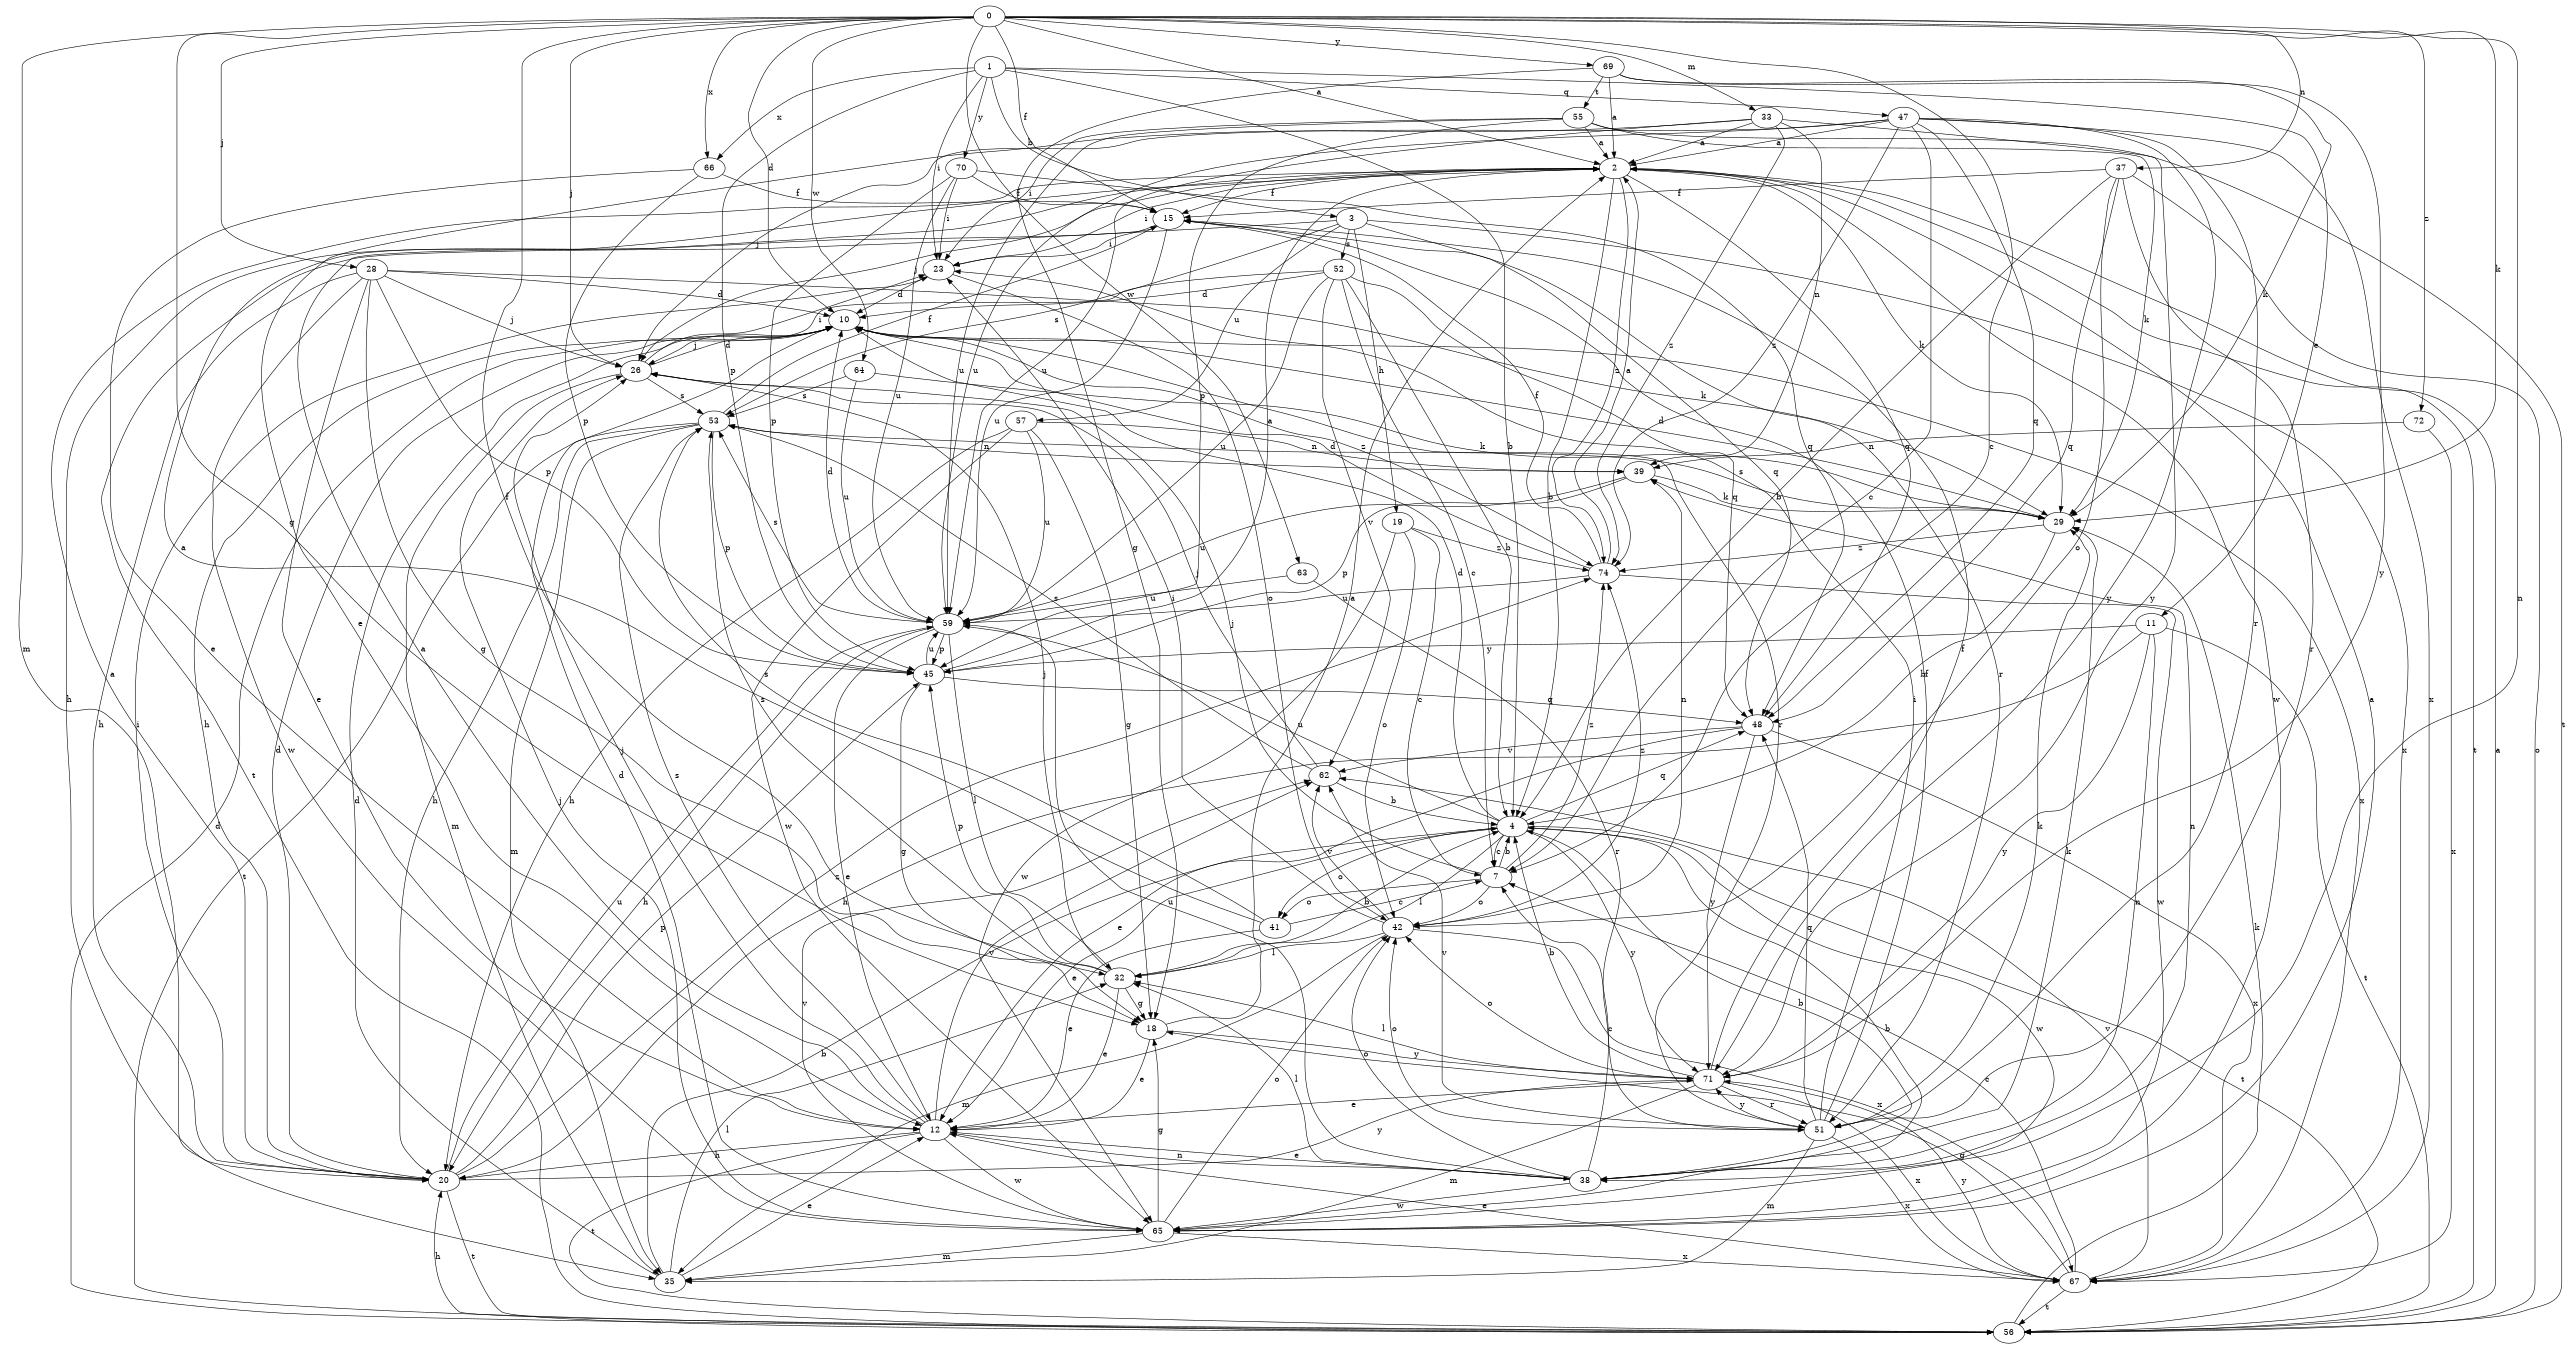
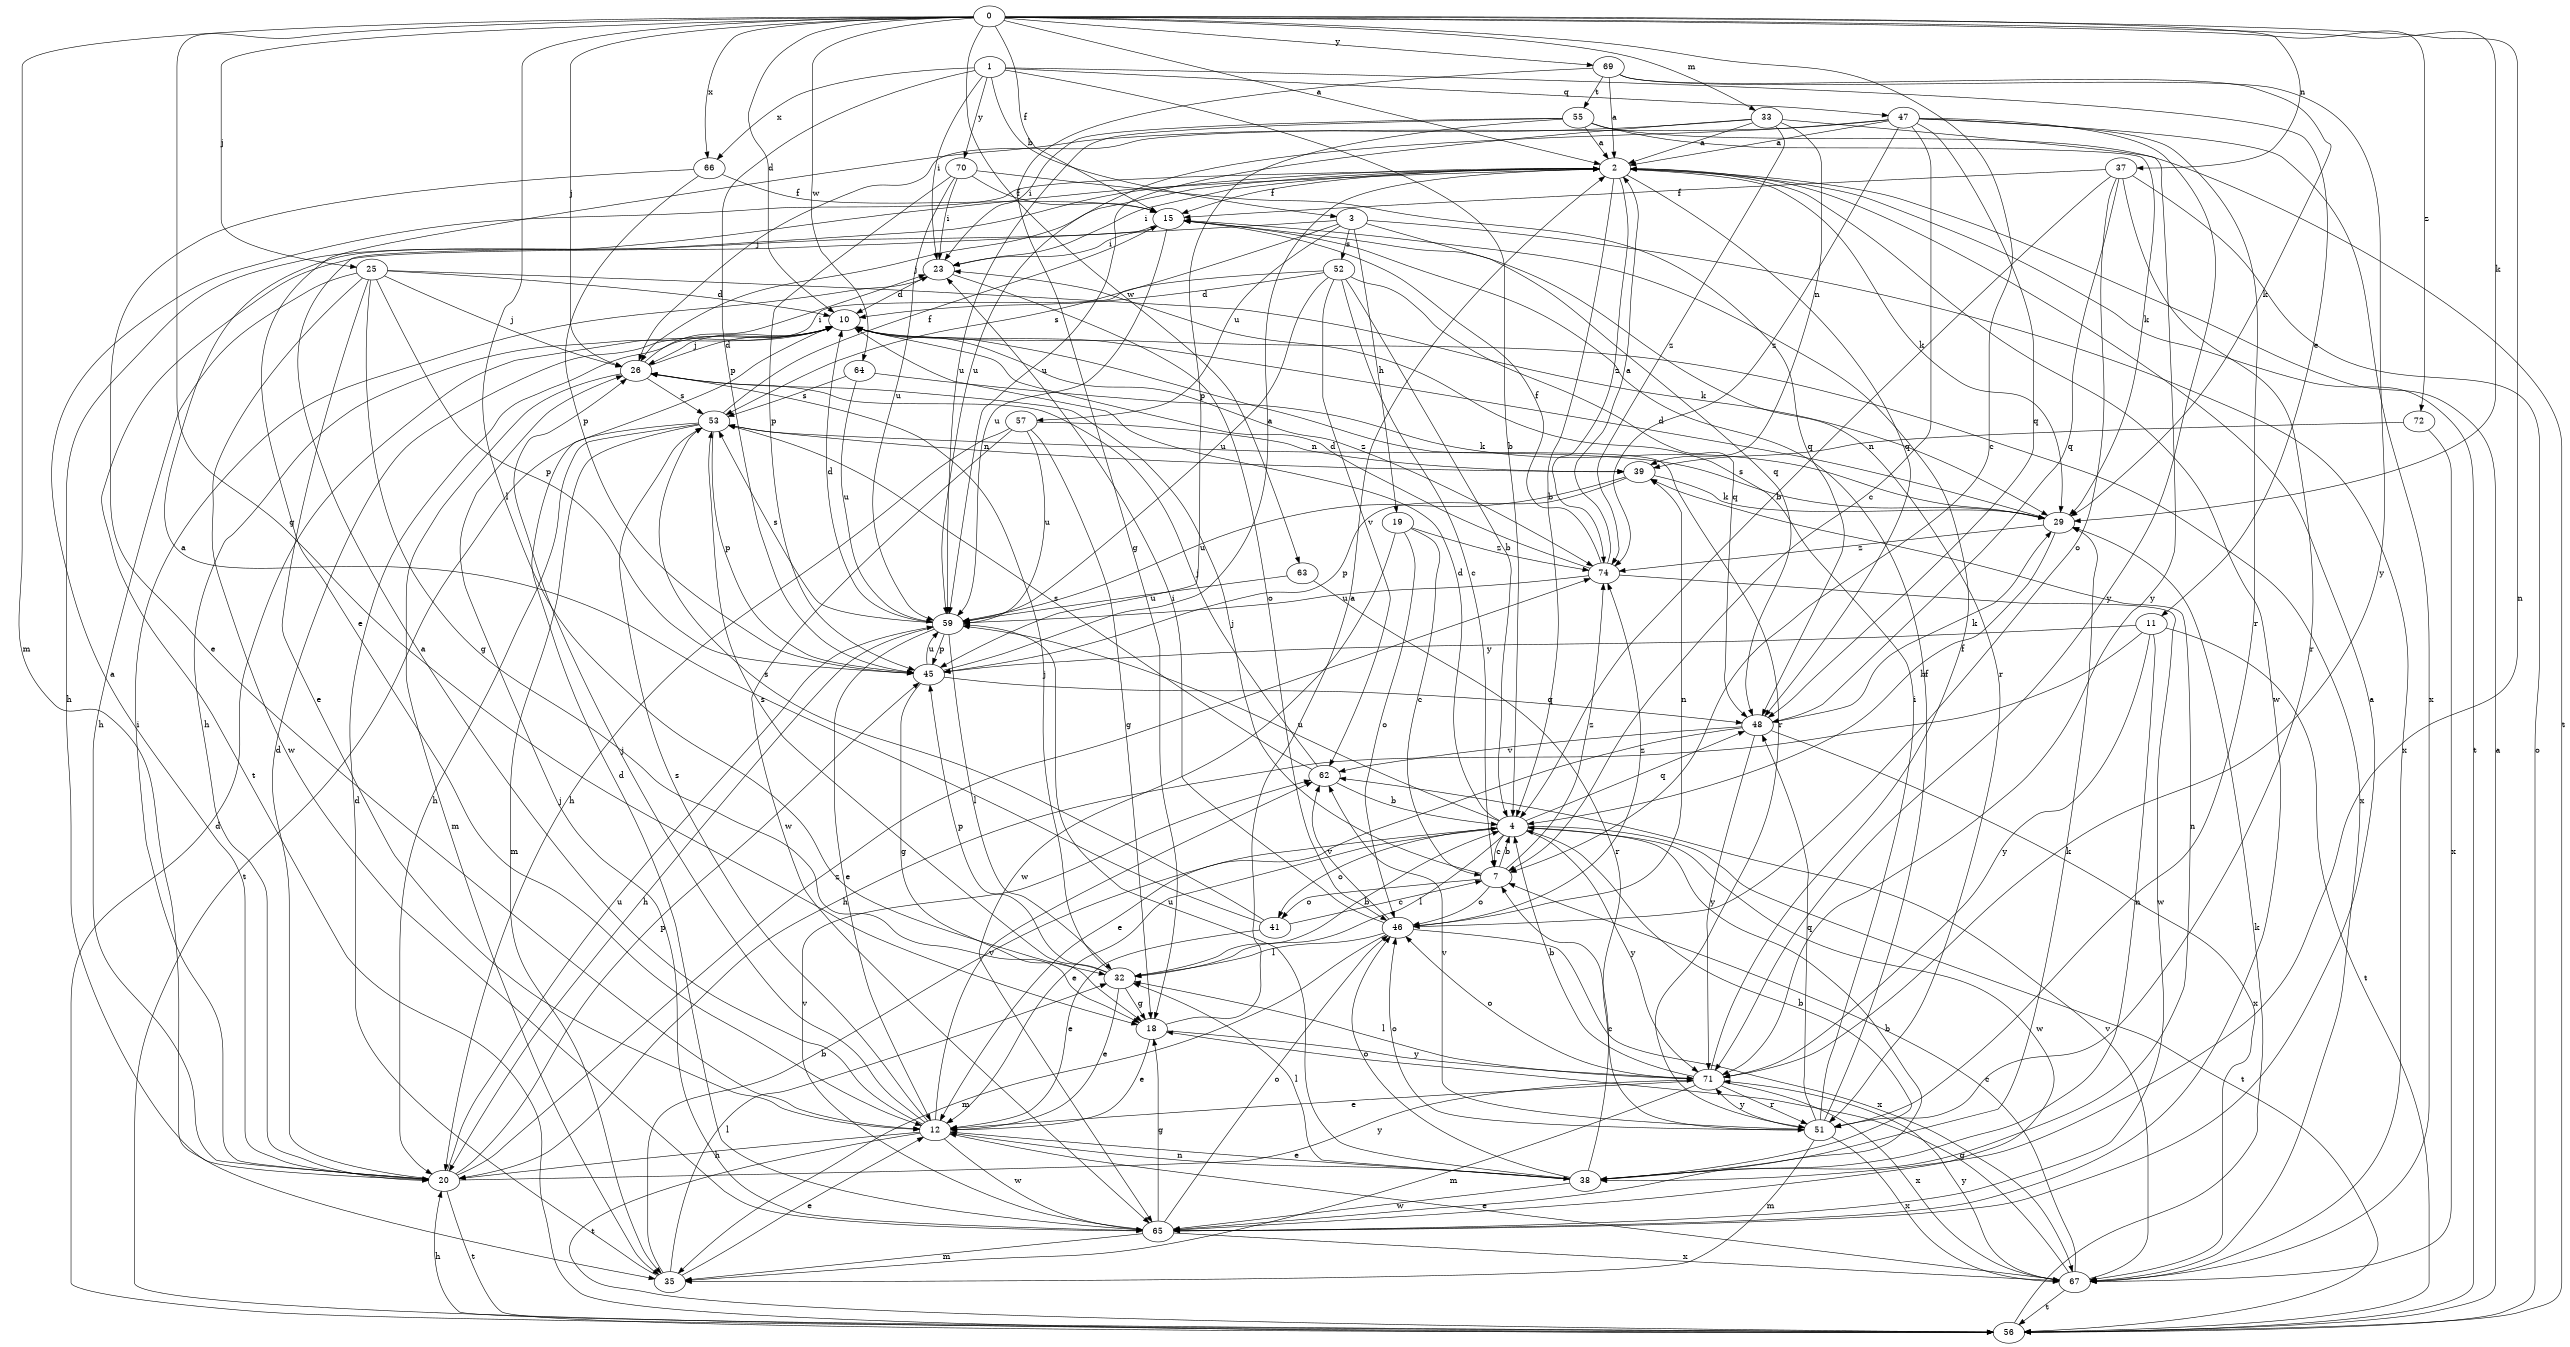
  strict digraph {
    0
    2
    7
    10
    15
    18
-   25 [label=28]
+   25
    26
    29
    32
    33
    35
    37
    38
    63
    64
    66
    69
    72
    4
    23
    48
    56
    65
    74
    41
-   42
+   42 [label=46]
    67
    51
    59
    20
    12
    71
    45
    53
    39
    55
    1
    3
    11
    47
    70
    19
    52
    57
    62
    0 -> 2 [label=a]
    0 -> 7 [label=c]
    0 -> 10 [label=d]
    0 -> 15 [label=f]
    0 -> 18 [label=g]
    0 -> 25 [label=j]
    0 -> 26 [label=j]
    0 -> 29 [label=k]
-   0 -> 32 [label=f]
+   0 -> 32 [label=l]
    0 -> 33 [label=m]
    0 -> 35 [label=m]
    0 -> 37 [label=n]
    0 -> 38 [label=n]
    0 -> 63 [label=w]
    0 -> 64 [label=w]
    0 -> 66 [label=x]
    0 -> 69 [label=y]
    0 -> 72 [label=z]
    2 -> 15 [label=f]
    2 -> 26 [label=j]
    2 -> 29 [label=k]
    2 -> 4 [label=b]
    2 -> 23 [label=i]
    2 -> 48 [label=q]
    2 -> 56 [label=t]
    2 -> 65 [label=w]
    2 -> 74 [label=z]
    7 -> 26 [label=j]
    7 -> 4 [label=b]
    7 -> 74 [label=z]
    7 -> 41 [label=o]
    7 -> 42 [label=o]
    10 -> 26 [label=j]
    10 -> 74 [label=z]
    10 -> 67 [label=x]
    10 -> 51 [label=r]
    15 -> 23 [label=i]
    15 -> 51 [label=r]
    15 -> 59 [label=u]
    15 -> 20 [label=h]
    18 -> 2 [label=a]
    18 -> 12 [label=e]
    18 -> 71 [label=y]
    25 -> 10 [label=d]
    25 -> 18 [label=g]
    25 -> 26 [label=j]
    25 -> 29 [label=k]
    25 -> 65 [label=w]
    25 -> 20 [label=h]
    25 -> 12 [label=e]
    25 -> 45 [label=p]
    26 -> 10 [label=d]
    26 -> 35 [label=m]
    26 -> 23 [label=i]
    26 -> 53 [label=s]
    29 -> 10 [label=d]
    29 -> 4 [label=b]
    29 -> 74 [label=z]
    29 -> 53 [label=s]
    32 -> 18 [label=g]
    32 -> 26 [label=j]
    32 -> 4 [label=b]
    32 -> 12 [label=e]
    32 -> 45 [label=p]
    32 -> 53 [label=s]
    33 -> 2 [label=a]
    33 -> 74 [label=z]
    33 -> 59 [label=u]
    33 -> 12 [label=e]
    33 -> 71 [label=y]
    33 -> 39 [label=n]
    35 -> 10 [label=d]
    35 -> 32 [label=l]
    35 -> 4 [label=b]
    35 -> 12 [label=e]
    37 -> 15 [label=f]
    37 -> 4 [label=b]
    37 -> 48 [label=q]
    37 -> 56 [label=o]
    37 -> 42 [label=o]
    37 -> 51 [label=r]
    38 -> 7 [label=c]
    38 -> 29 [label=k]
    38 -> 32 [label=l]
    38 -> 4 [label=b]
    38 -> 65 [label=w]
    38 -> 42 [label=o]
    38 -> 59 [label=u]
    38 -> 12 [label=e]
    38 -> 39 [label=n]
    63 -> 51 [label=r]
    63 -> 59 [label=u]
    64 -> 29 [label=k]
    64 -> 59 [label=u]
    64 -> 53 [label=s]
    66 -> 15 [label=f]
    66 -> 12 [label=e]
    66 -> 45 [label=p]
    69 -> 2 [label=a]
    69 -> 18 [label=g]
    69 -> 29 [label=k]
    69 -> 71 [label=y]
    69 -> 55 [label=t]
    72 -> 67 [label=x]
    72 -> 39 [label=n]
    4 -> 7 [label=c]
    4 -> 10 [label=d]
    4 -> 32 [label=l]
    4 -> 48 [label=q]
    4 -> 56 [label=t]
    4 -> 65 [label=w]
    4 -> 41 [label=o]
    4 -> 59 [label=u]
    4 -> 12 [label=e]
    4 -> 71 [label=y]
    23 -> 10 [label=d]
    23 -> 42 [label=o]
    48 -> 67 [label=x]
    48 -> 12 [label=e]
    48 -> 71 [label=y]
    48 -> 62 [label=v]
    56 -> 2 [label=a]
    56 -> 10 [label=d]
    56 -> 29 [label=k]
    56 -> 20 [label=h]
    65 -> 2 [label=a]
    65 -> 10 [label=d]
    65 -> 18 [label=g]
    65 -> 26 [label=j]
    65 -> 35 [label=m]
    65 -> 4 [label=b]
    65 -> 42 [label=o]
    65 -> 67 [label=x]
    65 -> 62 [label=v]
    74 -> 2 [label=a]
    74 -> 10 [label=d]
    74 -> 15 [label=f]
    74 -> 65 [label=w]
    74 -> 59 [label=u]
    41 -> 2 [label=a]
    41 -> 7 [label=c]
    41 -> 12 [label=e]
    41 -> 53 [label=s]
    42 -> 32 [label=l]
    42 -> 35 [label=m]
    42 -> 23 [label=i]
    42 -> 74 [label=z]
    42 -> 67 [label=x]
    42 -> 39 [label=n]
    42 -> 62 [label=v]
    67 -> 7 [label=c]
    67 -> 18 [label=g]
    67 -> 56 [label=t]
    67 -> 12 [label=e]
    67 -> 71 [label=y]
    67 -> 62 [label=v]
    51 -> 15 [label=f]
-   51 -> 29 [label=k]
+   48 -> 29 [label=k]
    51 -> 35 [label=m]
    51 -> 23 [label=i]
    51 -> 48 [label=q]
    51 -> 42 [label=o]
    51 -> 67 [label=x]
    51 -> 71 [label=y]
    51 -> 62 [label=v]
    59 -> 10 [label=d]
    59 -> 32 [label=l]
    59 -> 20 [label=h]
    59 -> 12 [label=e]
    59 -> 45 [label=p]
    59 -> 53 [label=s]
    20 -> 2 [label=a]
    20 -> 10 [label=d]
    20 -> 23 [label=i]
    20 -> 56 [label=t]
    20 -> 74 [label=z]
    20 -> 59 [label=u]
    20 -> 71 [label=y]
    20 -> 45 [label=p]
    12 -> 2 [label=a]
    12 -> 26 [label=j]
    12 -> 38 [label=n]
    12 -> 56 [label=t]
    12 -> 65 [label=w]
    12 -> 20 [label=h]
    12 -> 53 [label=s]
    12 -> 62 [label=v]
    71 -> 15 [label=f]
    71 -> 32 [label=l]
    71 -> 35 [label=m]
    71 -> 4 [label=b]
    71 -> 42 [label=o]
    71 -> 67 [label=x]
    71 -> 51 [label=r]
    71 -> 12 [label=e]
    45 -> 2 [label=a]
    45 -> 18 [label=g]
    45 -> 48 [label=q]
    45 -> 59 [label=u]
    53 -> 15 [label=f]
    53 -> 35 [label=m]
    53 -> 56 [label=t]
    53 -> 20 [label=h]
    53 -> 45 [label=p]
    53 -> 39 [label=n]
    39 -> 29 [label=k]
    39 -> 59 [label=u]
    39 -> 45 [label=p]
    55 -> 2 [label=a]
    55 -> 29 [label=k]
    55 -> 23 [label=i]
    55 -> 56 [label=t]
    55 -> 59 [label=u]
    55 -> 45 [label=p]
    1 -> 66 [label=x]
    1 -> 4 [label=b]
    1 -> 23 [label=i]
    1 -> 45 [label=p]
    1 -> 3 [label=b]
    1 -> 11 [label=e]
    1 -> 47 [label=q]
    1 -> 70 [label=y]
    3 -> 48 [label=q]
    3 -> 56 [label=t]
    3 -> 67 [label=x]
    3 -> 53 [label=s]
    3 -> 19 [label=h]
    3 -> 52 [label=s]
    3 -> 57 [label=u]
    11 -> 38 [label=n]
    11 -> 56 [label=t]
    11 -> 20 [label=h]
    11 -> 71 [label=y]
    11 -> 45 [label=y]
    47 -> 2 [label=a]
    47 -> 7 [label=c]
    47 -> 26 [label=j]
    47 -> 48 [label=q]
    47 -> 74 [label=z]
    47 -> 67 [label=x]
    47 -> 51 [label=r]
    47 -> 59 [label=u]
    47 -> 71 [label=y]
    70 -> 15 [label=f]
    70 -> 23 [label=i]
    70 -> 48 [label=q]
    70 -> 59 [label=u]
    70 -> 45 [label=p]
    19 -> 7 [label=c]
    19 -> 65 [label=w]
    19 -> 74 [label=z]
    19 -> 42 [label=o]
    52 -> 7 [label=c]
    52 -> 10 [label=d]
    52 -> 4 [label=b]
    52 -> 48 [label=q]
    52 -> 59 [label=u]
    52 -> 20 [label=h]
    52 -> 62 [label=v]
    57 -> 18 [label=g]
    57 -> 65 [label=w]
    57 -> 59 [label=u]
    57 -> 20 [label=h]
    57 -> 39 [label=n]
    62 -> 26 [label=j]
    62 -> 4 [label=b]
    62 -> 53 [label=s]
  }
